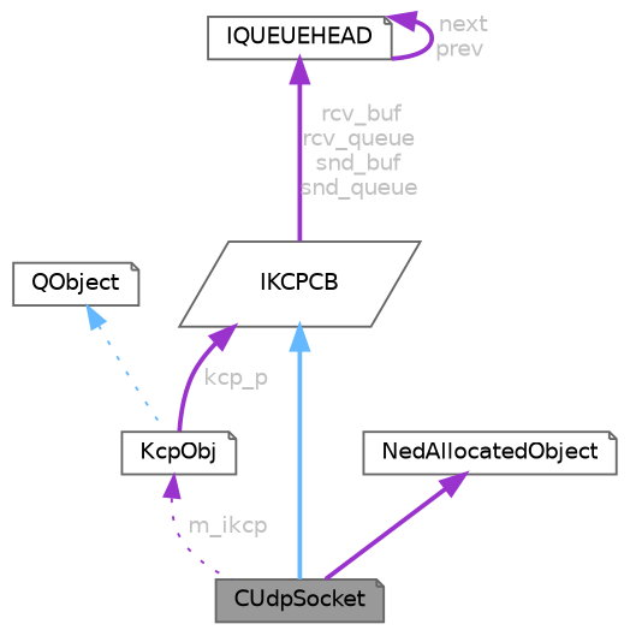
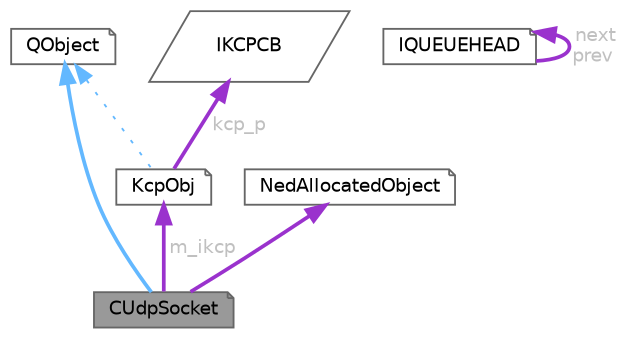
  digraph {
    fontname="DejaVu Sans"
    node [color=gray40 fillcolor=white fontname="DejaVu Sans" fontsize=10 shape=note style=filled]
    edge [color=darkorchid3 dir=back fontname="DejaVu Sans" fontsize=10 labelfontname=Helvetica labelfontsize=10 style=bold fontcolor=grey]
    n1 [fillcolor=grey60 fontcolor=black height=0.2 label=CUdpSocket width=0.4]
    n2 [height=0.2 label=QObject width=0.4]
    n3 [height=0.2 label=KcpObj width=0.4]
    n4 [height=0.2 label=NedAllocatedObject width=0.4]
    n5 [height=0.2 label=IKCPCB shape=parallelogram width=0.4]
    n6 [height=0.2 label=IQUEUEHEAD width=0.4]
-   n5 -> n1 [color=steelblue1 fontcolor=""]
+   n2 -> n1 [color=steelblue1 fontcolor=""]
    n2 -> n3 [color=steelblue1 style=dotted fontcolor=""]
-   n3 -> n1 [label=" m_ikcp" style=dotted]
+   n3 -> n1 [label=" m_ikcp"]
    n4 -> n1 [fontcolor=""]
    n5 -> n3 [label=" kcp_p"]
-   n6 -> n5 [label=" rcv_buf\nrcv_queue\nsnd_buf\nsnd_queue"]
    n6 -> n6 [label=" next\nprev"]
  }
